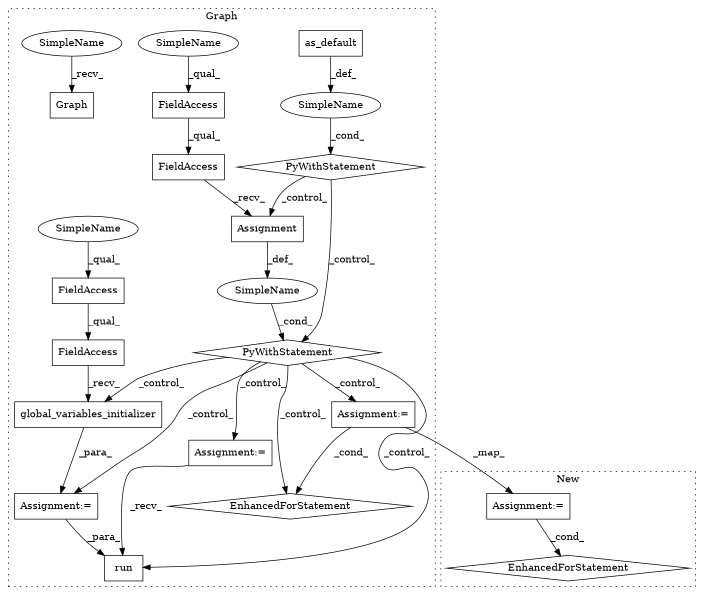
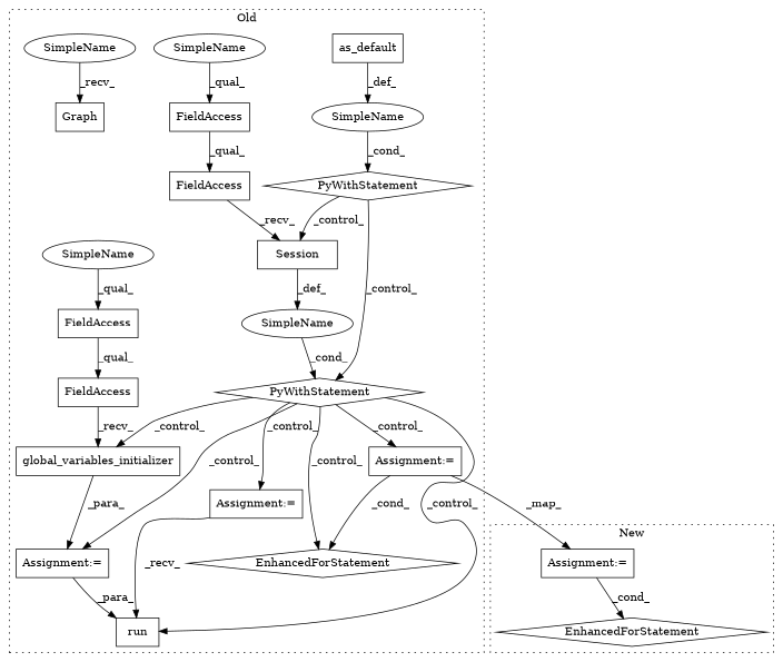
  digraph {
    node [a=32 l=10 s=2042 shape=box]
    n1 [l=7 label="Graph" s=1934]
    n2 [l=12 label=as_default s=1942]
    n3 [a=70 l="61,2" label=EnhancedForStatement s="2217,2303" shape=diamond]
    n4 [a=42 label=SimpleName shape=ellipse l="" s=""]
    n5 [a=104 l="10,2" label=PyWithStatement s="1913,1954" shape=diamond]
    n6 [a=7 l="61,2" label="Assignment:=" s="2217,2303"]
    n7 [a=104 l="10,2" label=PyWithStatement s="1964,2004" shape=diamond]
    n8 [l="4,1" label=run s="2108,2119"]
    n9 [a=42 label=SimpleName shape=ellipse l="" s=""]
    n10 [a=7 l=4 label="Assignment:=" s=2020]
    n11 [a=22 l=17 label=FieldAccess]
    n12 [l=30 label=global_variables_initializer s=2063]
    n13 [a=22 l=20 label=FieldAccess]
    n14 [a=22 l=17 label=FieldAccess s=1974]
    n15 [a=22 l=20 label=FieldAccess s=1974]
    n16 [a=7 l=1 label="Assignment:=" s=2041]
-   n17 [l=9 label=Assignment s=1995]
+   n17 [l=9 label=Session s=1995]
    n18 [a=42 label=SimpleName s=1974 shape=ellipse]
    n19 [a=42 label=SimpleName s=1923 shape=ellipse]
    n20 [a=42 label=SimpleName shape=ellipse]
    n21 [a=70 l="53,2" label=EnhancedForStatement s="1955,2033" shape=diamond]
    n22 [a=7 l="53,2" label="Assignment:=" s="1955,2033"]
    subgraph cluster_1 {
-     label="Graph"
+     label=Old
      style=dotted
      n1
      n2
      n3
      n4
      n5
      n6
      n7
      n8
      n9
      n10
      n11
      n12
      n13
      n14
      n15
      n16
      n17
      n18
      n19
      n20
    }
    subgraph cluster_2 {
      label=New
      style=dotted
      n21
      n22
    }
    n2 -> n4 [label=_def_]
    n4 -> n5 [label=_cond_]
    n5 -> n7 [label=_control_]
    n5 -> n17 [label=_control_]
    n6 -> n3 [label=_cond_]
    n6 -> n22 [label=_map_]
    n7 -> n3 [label=_control_]
    n7 -> n6 [label=_control_]
    n7 -> n8 [label=_control_]
    n7 -> n10 [label=_control_]
    n7 -> n12 [label=_control_]
    n7 -> n16 [label=_control_]
    n9 -> n7 [label=_cond_]
    n10 -> n8 [label=_recv_]
    n11 -> n13 [label=_qual_]
    n12 -> n16 [label=_para_]
    n13 -> n12 [label=_recv_]
    n14 -> n15 [label=_qual_]
    n15 -> n17 [label=_recv_]
    n16 -> n8 [label=_para_]
    n17 -> n9 [label=_def_]
    n18 -> n14 [label=_qual_]
    n19 -> n1 [label=_recv_]
    n20 -> n11 [label=_qual_]
    n22 -> n21 [label=_cond_]
  }
